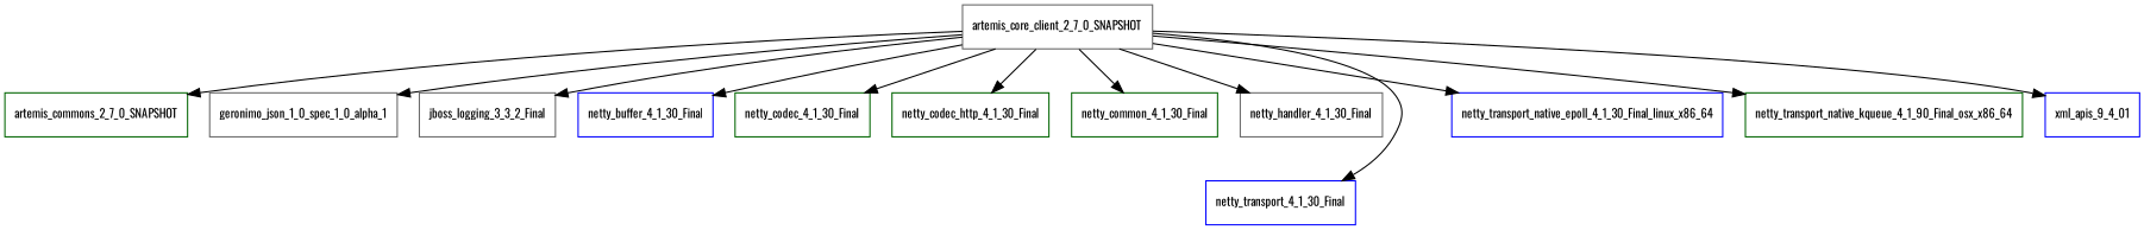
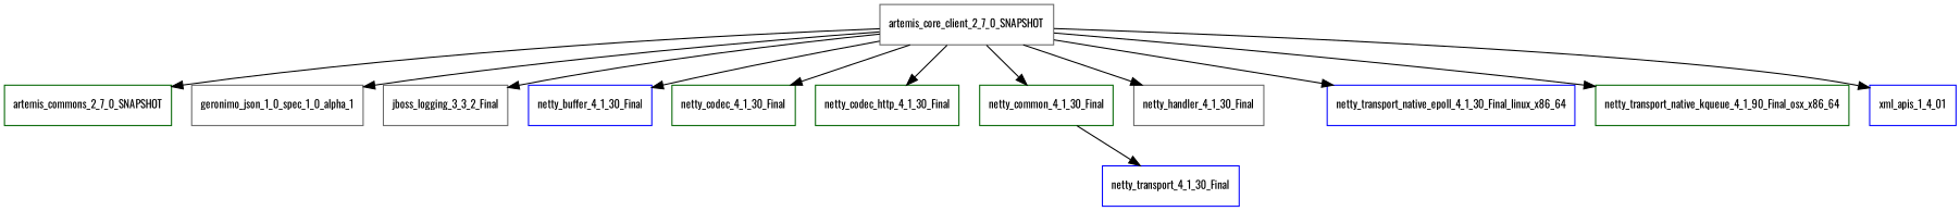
  digraph {
    fontname=Oswald
    node [color=darkgreen fontname=Oswald fontsize=10.0 shape=box]
    edge [fontname=Oswald]
    artemis_core_client_2_7_0_SNAPSHOT [color=gray40]
    artemis_commons_2_7_0_SNAPSHOT
    geronimo_json_1_0_spec_1_0_alpha_1 [color=gray40]
    jboss_logging_3_3_2_Final [color=gray40]
    netty_buffer_4_1_30_Final [color=blue]
    netty_codec_4_1_30_Final
    netty_codec_http_4_1_30_Final
    netty_common_4_1_30_Final
    netty_handler_4_1_30_Final [color=gray40]
    netty_transport_4_1_30_Final [color=blue]
    netty_transport_native_epoll_4_1_30_Final_linux_x86_64 [color=blue]
    n12 [label=netty_transport_native_kqueue_4_1_90_Final_osx_x86_64]
-   xml_apis_1_4_01 [color=blue label=xml_apis_9_4_01]
+   xml_apis_1_4_01 [color=blue]
    artemis_core_client_2_7_0_SNAPSHOT -> artemis_commons_2_7_0_SNAPSHOT
    artemis_core_client_2_7_0_SNAPSHOT -> geronimo_json_1_0_spec_1_0_alpha_1
    artemis_core_client_2_7_0_SNAPSHOT -> jboss_logging_3_3_2_Final
    artemis_core_client_2_7_0_SNAPSHOT -> netty_buffer_4_1_30_Final
    artemis_core_client_2_7_0_SNAPSHOT -> netty_codec_4_1_30_Final
    artemis_core_client_2_7_0_SNAPSHOT -> netty_codec_http_4_1_30_Final
    artemis_core_client_2_7_0_SNAPSHOT -> netty_common_4_1_30_Final
    artemis_core_client_2_7_0_SNAPSHOT -> netty_handler_4_1_30_Final
-   artemis_core_client_2_7_0_SNAPSHOT -> netty_transport_4_1_30_Final
+   netty_common_4_1_30_Final -> netty_transport_4_1_30_Final
    artemis_core_client_2_7_0_SNAPSHOT -> netty_transport_native_epoll_4_1_30_Final_linux_x86_64
    artemis_core_client_2_7_0_SNAPSHOT -> n12
    artemis_core_client_2_7_0_SNAPSHOT -> xml_apis_1_4_01
  }
